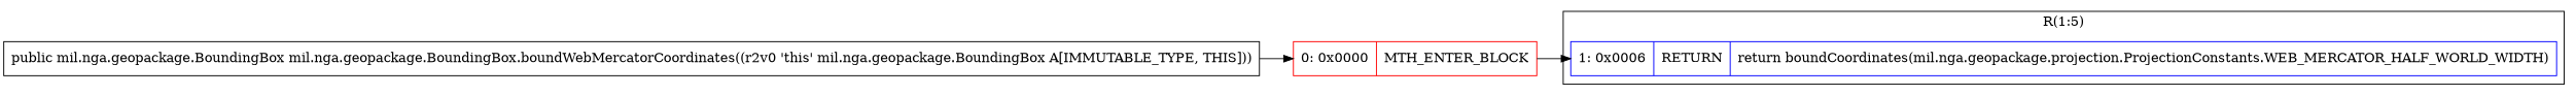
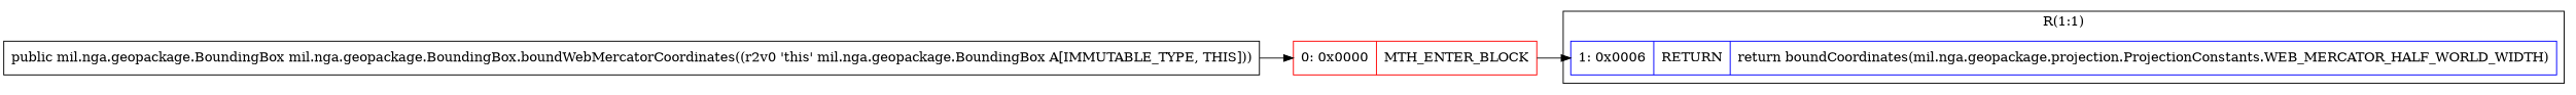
  digraph {
    rankdir=LR
    node [shape=record]
    n1 [color=blue label="{1\:\ 0x0006|RETURN\l|return boundCoordinates(mil.nga.geopackage.projection.ProjectionConstants.WEB_MERCATOR_HALF_WORLD_WIDTH)\l}"]
    n2 [color=red label="{0\:\ 0x0000|MTH_ENTER_BLOCK\l}"]
    n3 [label="{public mil.nga.geopackage.BoundingBox mil.nga.geopackage.BoundingBox.boundWebMercatorCoordinates((r2v0 'this' mil.nga.geopackage.BoundingBox A[IMMUTABLE_TYPE, THIS])) }"]
    subgraph cluster_1 {
-     label="R(1:5)"
+     label="R(1:1)"
      n1
    }
    n2 -> n1
    n3 -> n2
  }
